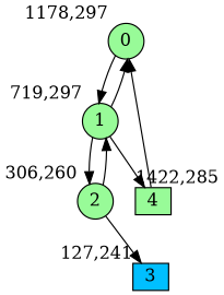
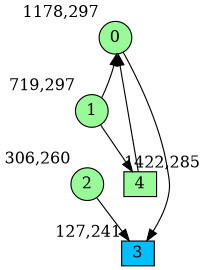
  digraph {
    bgcolor=white
    node [fillcolor=palegreen fixedsize=true shape=circle style=filled]
    0 [height=0.3 width=0.4 xlabel="1178,297"]
    1 [height=0.3 width=0.4 xlabel="719,297"]
    4 [height=0.3 shape=box width=0.4 xlabel="1422,285"]
    2 [height=0.3 width=0.4 xlabel="306,260"]
    3 [fillcolor=deepskyblue height=0.3 shape=box width=0.4 xlabel="127,241"]
-   0 -> 1
+   0 -> 3
    1 -> 0
    1 -> 4
-   1 -> 2
    4 -> 0
-   2 -> 1
    2 -> 3
  }
